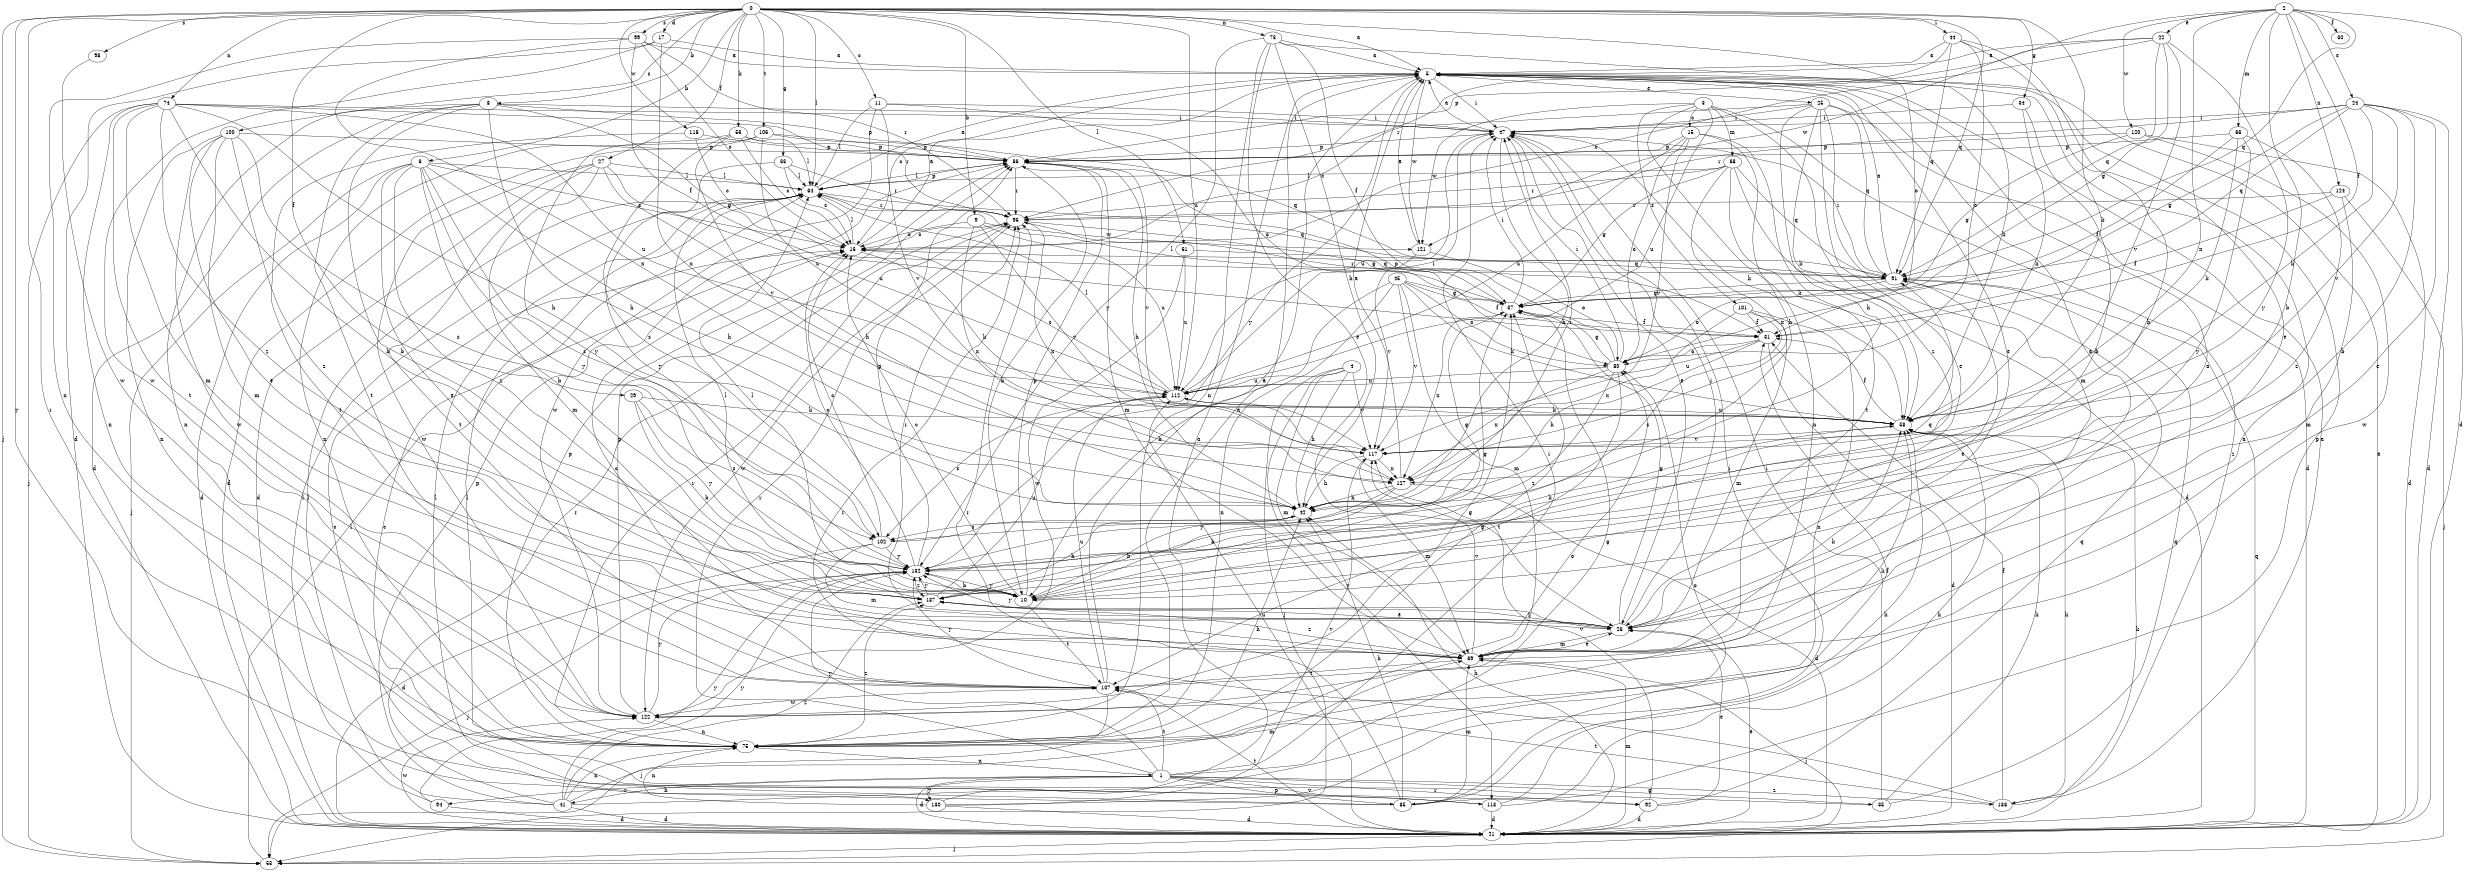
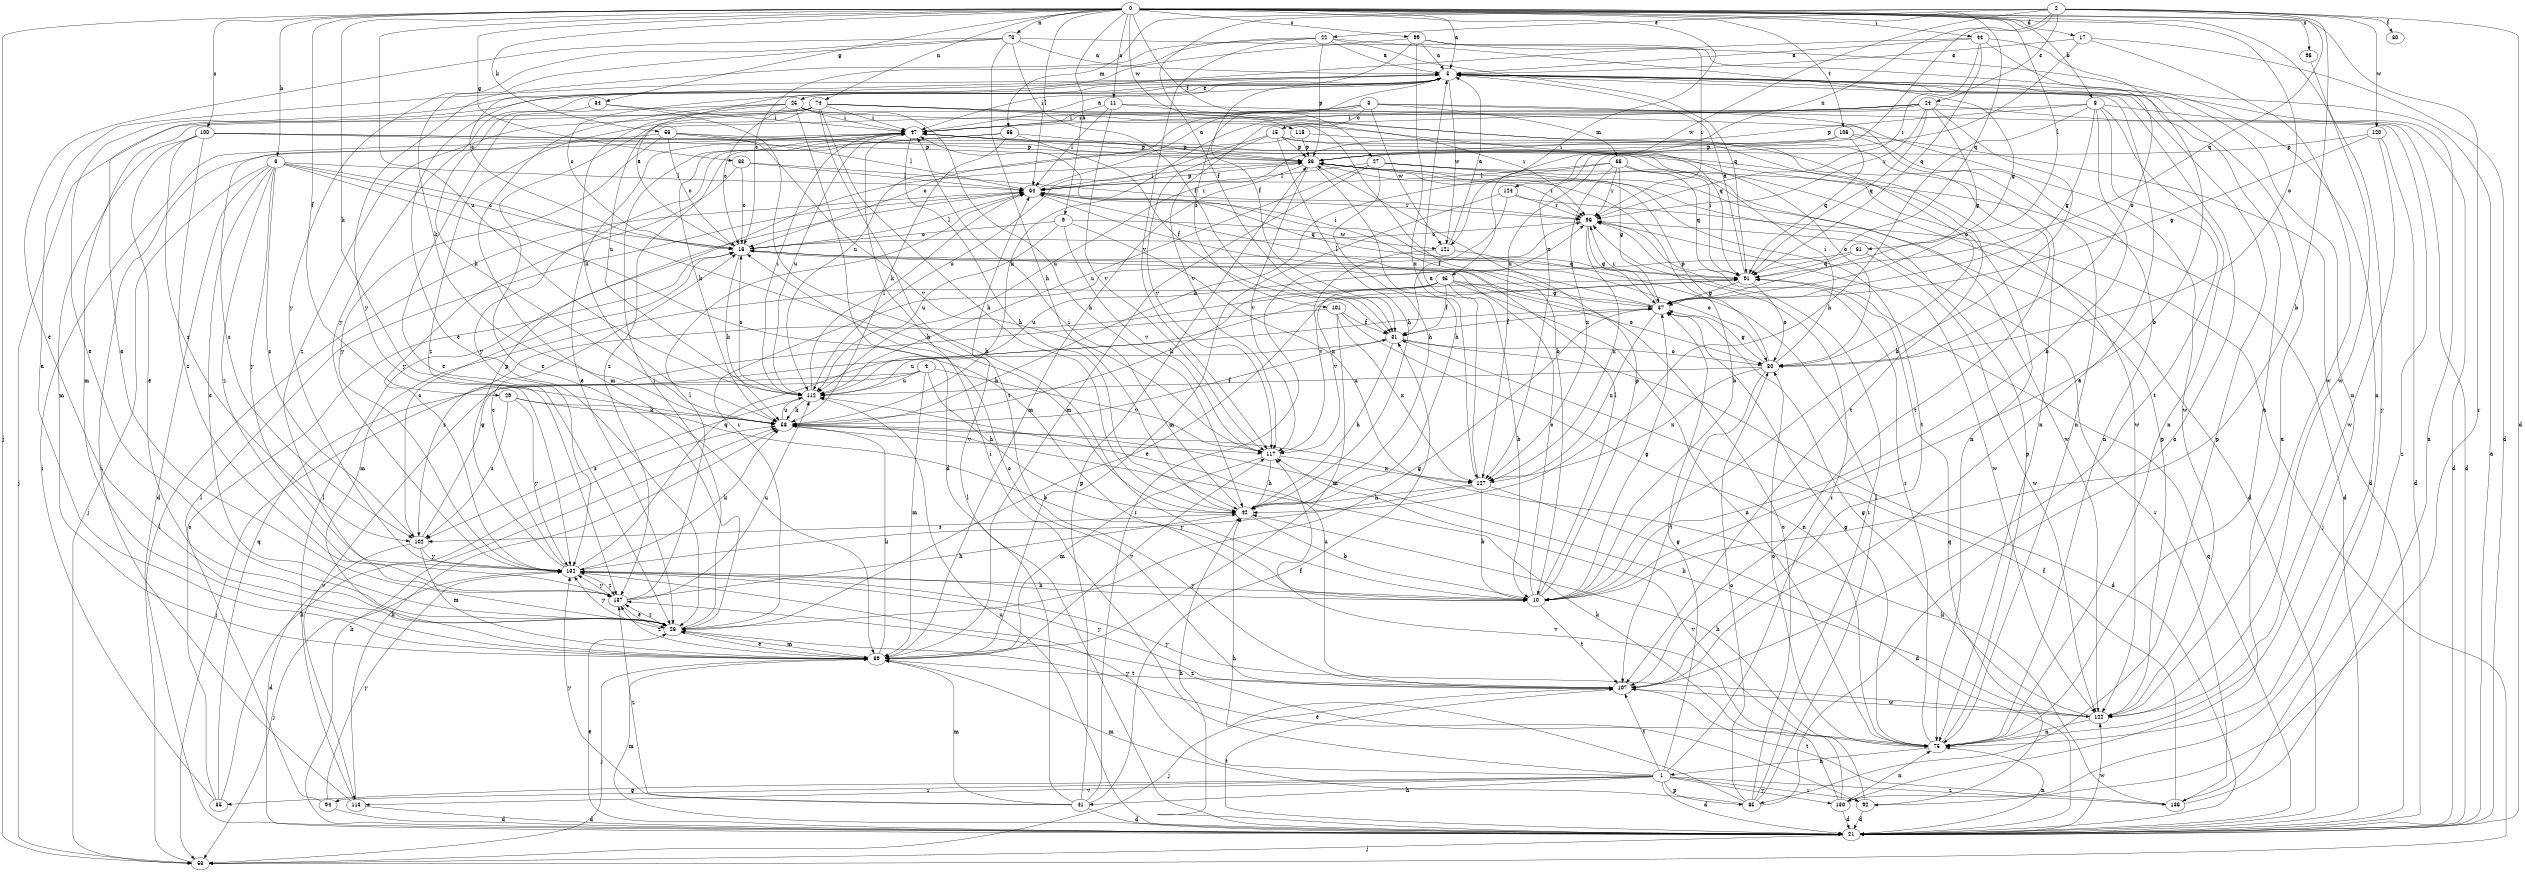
  strict digraph {
    0
    5
    6
    8
    9
    11
    17
    27
    29
    33
    34
    44
    45
    53
    56
    58
    61
    64
    73
    74
    80
    91
    92
    98
    99
    100
    106
    112
    118
    130
    47
    85
    132
    121
    16
    25
    26
    21
    10
    137
    42
    102
    37
    75
    107
    86
    127
    117
    122
    69
    96
    31
    1
    35
    41
    94
    113
    136
    2
    22
    24
    30
    66
    120
    124
    3
    15
    68
    101
    4
    0 -> 5 [label=a]
    0 -> 6 [label=b]
    0 -> 8 [label=b]
    0 -> 9 [label=b]
    0 -> 11 [label=c]
    0 -> 17 [label=d]
    0 -> 27 [label=f]
    0 -> 29 [label=f]
    0 -> 33 [label=g]
    0 -> 34 [label=g]
    0 -> 44 [label=i]
+   0 -> 45 [label=i]
    0 -> 53 [label=j]
    0 -> 56 [label=k]
    0 -> 58 [label=k]
    0 -> 61 [label=l]
    0 -> 64 [label=l]
    0 -> 73 [label=n]
    0 -> 74 [label=n]
    0 -> 80 [label=o]
    0 -> 91 [label=q]
    0 -> 92 [label=r]
    0 -> 98 [label=s]
    0 -> 99 [label=s]
    0 -> 100 [label=s]
    0 -> 106 [label=t]
    0 -> 112 [label=u]
    0 -> 118 [label=w]
    0 -> 130 [label=y]
    5 -> 47 [label=i]
    5 -> 85 [label=p]
    5 -> 132 [label=y]
    5 -> 121 [label=w]
    5 -> 16 [label=c]
    5 -> 25 [label=e]
    5 -> 26 [label=e]
    6 -> 53 [label=j]
    6 -> 64 [label=l]
    6 -> 132 [label=y]
    6 -> 16 [label=c]
    6 -> 26 [label=e]
    6 -> 21 [label=d]
    6 -> 10 [label=b]
    6 -> 137 [label=z]
    6 -> 42 [label=h]
    6 -> 102 [label=s]
    8 -> 47 [label=i]
    8 -> 21 [label=d]
    8 -> 10 [label=b]
    8 -> 42 [label=h]
    8 -> 37 [label=g]
    8 -> 75 [label=n]
    8 -> 107 [label=t]
    8 -> 86 [label=p]
    9 -> 112 [label=u]
    9 -> 121 [label=w]
    9 -> 16 [label=c]
    9 -> 127 [label=x]
    9 -> 117 [label=v]
    11 -> 64 [label=l]
    11 -> 80 [label=o]
    11 -> 47 [label=i]
    11 -> 117 [label=v]
    11 -> 122 [label=w]
    17 -> 5 [label=a]
    17 -> 21 [label=d]
    17 -> 127 [label=x]
    17 -> 122 [label=w]
    27 -> 64 [label=l]
    27 -> 112 [label=u]
    27 -> 21 [label=d]
    27 -> 42 [label=h]
    27 -> 107 [label=t]
    27 -> 122 [label=w]
    27 -> 69 [label=m]
    29 -> 58 [label=k]
    29 -> 132 [label=y]
    29 -> 10 [label=b]
    29 -> 102 [label=s]
    33 -> 64 [label=l]
    33 -> 132 [label=y]
    33 -> 16 [label=c]
    33 -> 96 [label=r]
    34 -> 58 [label=k]
    34 -> 47 [label=i]
    34 -> 10 [label=b]
    44 -> 5 [label=a]
    44 -> 80 [label=o]
    44 -> 91 [label=q]
    44 -> 26 [label=e]
    44 -> 10 [label=b]
    44 -> 96 [label=r]
    45 -> 58 [label=k]
    45 -> 80 [label=o]
    45 -> 10 [label=b]
    45 -> 37 [label=g]
    45 -> 75 [label=n]
    45 -> 117 [label=v]
    45 -> 69 [label=m]
    45 -> 31 [label=f]
    53 -> 64 [label=l]
    56 -> 64 [label=l]
    56 -> 132 [label=y]
    56 -> 16 [label=c]
    56 -> 102 [label=s]
    56 -> 86 [label=p]
    56 -> 117 [label=v]
    58 -> 112 [label=u]
    58 -> 117 [label=v]
    58 -> 31 [label=f]
    61 -> 91 [label=q]
    61 -> 112 [label=u]
    61 -> 122 [label=w]
    64 -> 5 [label=a]
    64 -> 91 [label=q]
    64 -> 86 [label=p]
    64 -> 96 [label=r]
    73 -> 5 [label=a]
    73 -> 58 [label=k]
    73 -> 132 [label=y]
    73 -> 26 [label=e]
    73 -> 42 [label=h]
    73 -> 75 [label=n]
    73 -> 31 [label=f]
    74 -> 53 [label=j]
    74 -> 112 [label=u]
    74 -> 47 [label=i]
    74 -> 10 [label=b]
    74 -> 137 [label=z]
    74 -> 42 [label=h]
    74 -> 75 [label=n]
    74 -> 107 [label=t]
    74 -> 69 [label=m]
    74 -> 96 [label=r]
    80 -> 112 [label=u]
    80 -> 47 [label=i]
-   80 -> 137 [label=z]
    80 -> 37 [label=g]
    80 -> 107 [label=t]
    80 -> 86 [label=p]
    80 -> 127 [label=x]
    91 -> 5 [label=a]
    91 -> 80 [label=o]
    91 -> 47 [label=i]
    91 -> 26 [label=e]
    91 -> 37 [label=g]
    92 -> 91 [label=q]
    92 -> 26 [label=e]
    92 -> 21 [label=d]
    92 -> 117 [label=v]
    98 -> 122 [label=w]
    99 -> 5 [label=a]
    99 -> 16 [label=c]
    99 -> 75 [label=n]
    99 -> 127 [label=x]
    99 -> 96 [label=r]
    99 -> 31 [label=f]
    100 -> 26 [label=e]
    100 -> 137 [label=z]
    100 -> 102 [label=s]
    100 -> 75 [label=n]
    100 -> 86 [label=p]
    100 -> 122 [label=w]
    100 -> 69 [label=m]
    106 -> 91 [label=q]
    106 -> 112 [label=u]
    106 -> 21 [label=d]
    106 -> 75 [label=n]
    106 -> 86 [label=p]
    112 -> 58 [label=k]
    112 -> 64 [label=l]
    112 -> 47 [label=i]
    112 -> 16 [label=c]
    112 -> 102 [label=s]
    118 -> 16 [label=c]
    118 -> 107 [label=t]
    118 -> 86 [label=p]
    130 -> 5 [label=a]
    130 -> 58 [label=k]
    130 -> 21 [label=d]
    130 -> 75 [label=n]
    130 -> 117 [label=v]
    47 -> 5 [label=a]
    47 -> 58 [label=k]
    47 -> 112 [label=u]
    47 -> 26 [label=e]
    47 -> 42 [label=h]
    47 -> 86 [label=p]
    85 -> 5 [label=a]
    85 -> 64 [label=l]
    85 -> 80 [label=o]
    85 -> 16 [label=c]
    85 -> 42 [label=h]
    85 -> 69 [label=m]
    85 -> 96 [label=r]
    132 -> 53 [label=j]
    132 -> 58 [label=k]
    132 -> 91 [label=q]
    132 -> 16 [label=c]
    132 -> 10 [label=b]
    132 -> 137 [label=z]
    132 -> 86 [label=p]
    121 -> 5 [label=a]
    121 -> 80 [label=o]
    121 -> 117 [label=v]
    16 -> 5 [label=a]
    16 -> 58 [label=k]
    16 -> 64 [label=l]
    16 -> 91 [label=q]
    25 -> 58 [label=k]
    25 -> 91 [label=q]
    25 -> 47 [label=i]
    25 -> 16 [label=c]
    25 -> 26 [label=e]
    25 -> 21 [label=d]
    25 -> 42 [label=h]
    25 -> 69 [label=m]
    26 -> 5 [label=a]
    26 -> 47 [label=i]
    26 -> 132 [label=y]
    26 -> 137 [label=z]
    26 -> 37 [label=g]
    26 -> 69 [label=m]
    26 -> 96 [label=r]
    21 -> 5 [label=a]
    21 -> 53 [label=j]
    21 -> 58 [label=k]
    21 -> 91 [label=q]
    21 -> 112 [label=u]
    21 -> 26 [label=e]
    21 -> 42 [label=h]
    21 -> 107 [label=t]
    21 -> 122 [label=w]
    21 -> 69 [label=m]
    10 -> 64 [label=l]
    10 -> 132 [label=y]
    10 -> 16 [label=c]
    10 -> 37 [label=g]
    10 -> 107 [label=t]
    10 -> 86 [label=p]
    137 -> 64 [label=l]
    137 -> 112 [label=u]
    137 -> 132 [label=y]
    137 -> 26 [label=e]
    137 -> 42 [label=h]
    42 -> 47 [label=i]
    42 -> 10 [label=b]
    42 -> 102 [label=s]
    102 -> 132 [label=y]
    102 -> 16 [label=c]
    102 -> 21 [label=d]
    102 -> 37 [label=g]
    102 -> 69 [label=m]
    37 -> 64 [label=l]
    37 -> 47 [label=i]
    37 -> 127 [label=x]
    37 -> 96 [label=r]
    37 -> 31 [label=f]
    75 -> 5 [label=a]
    75 -> 80 [label=o]
    75 -> 137 [label=z]
    75 -> 42 [label=h]
    75 -> 37 [label=g]
    75 -> 86 [label=p]
    75 -> 96 [label=r]
    75 -> 1 [label=n]
    107 -> 5 [label=a]
    107 -> 53 [label=j]
    107 -> 112 [label=u]
    107 -> 132 [label=y]
    107 -> 16 [label=c]
    107 -> 122 [label=w]
    86 -> 64 [label=l]
    86 -> 10 [label=b]
    86 -> 42 [label=h]
    86 -> 117 [label=v]
    86 -> 69 [label=m]
    86 -> 96 [label=r]
    127 -> 5 [label=a]
    127 -> 132 [label=y]
    127 -> 21 [label=d]
    127 -> 10 [label=b]
    127 -> 42 [label=h]
    117 -> 42 [label=h]
    117 -> 127 [label=x]
    117 -> 69 [label=m]
    122 -> 58 [label=k]
    122 -> 132 [label=y]
    122 -> 37 [label=g]
    122 -> 75 [label=n]
    122 -> 86 [label=p]
    69 -> 5 [label=a]
    69 -> 53 [label=j]
    69 -> 58 [label=k]
    69 -> 26 [label=e]
    69 -> 137 [label=z]
    69 -> 107 [label=t]
    69 -> 117 [label=v]
    96 -> 16 [label=c]
    96 -> 37 [label=g]
    96 -> 127 [label=x]
    96 -> 122 [label=w]
    31 -> 80 [label=o]
    31 -> 112 [label=u]
    31 -> 21 [label=d]
    31 -> 42 [label=h]
    1 -> 92 [label=r]
    1 -> 130 [label=y]
    1 -> 47 [label=i]
    1 -> 85 [label=p]
    1 -> 132 [label=y]
    1 -> 21 [label=d]
    1 -> 37 [label=g]
    1 -> 107 [label=t]
    1 -> 96 [label=r]
    1 -> 35 [label=g]
    1 -> 41 [label=h]
    1 -> 94 [label=r]
    1 -> 113 [label=v]
    1 -> 136 [label=z]
    35 -> 58 [label=k]
    35 -> 91 [label=q]
    35 -> 47 [label=i]
    35 -> 16 [label=c]
    41 -> 64 [label=l]
    41 -> 132 [label=y]
    41 -> 21 [label=d]
    41 -> 137 [label=z]
-   41 -> 75 [label=n]
+   21 -> 75 [label=n]
    41 -> 86 [label=p]
    41 -> 69 [label=m]
    41 -> 96 [label=r]
    41 -> 31 [label=f]
    94 -> 64 [label=l]
    94 -> 132 [label=y]
    94 -> 21 [label=d]
    113 -> 58 [label=k]
    113 -> 64 [label=l]
    113 -> 47 [label=i]
    113 -> 21 [label=d]
    136 -> 5 [label=a]
    136 -> 58 [label=k]
    136 -> 107 [label=t]
    136 -> 96 [label=r]
    136 -> 31 [label=f]
    2 -> 91 [label=q]
    2 -> 121 [label=w]
    2 -> 21 [label=d]
    2 -> 10 [label=b]
    2 -> 127 [label=x]
    2 -> 31 [label=f]
    2 -> 22 [label=e]
    2 -> 24 [label=e]
    2 -> 30 [label=f]
    2 -> 66 [label=m]
    2 -> 120 [label=w]
    2 -> 124 [label=x]
    22 -> 5 [label=a]
    22 -> 91 [label=q]
    22 -> 132 [label=y]
    22 -> 16 [label=c]
    22 -> 37 [label=g]
    22 -> 86 [label=p]
    22 -> 117 [label=v]
    24 -> 58 [label=k]
    24 -> 91 [label=q]
    24 -> 47 [label=i]
    24 -> 26 [label=e]
    24 -> 21 [label=d]
    24 -> 10 [label=b]
    24 -> 37 [label=g]
    24 -> 117 [label=v]
    24 -> 96 [label=r]
    66 -> 58 [label=k]
    66 -> 132 [label=y]
    66 -> 137 [label=z]
    66 -> 86 [label=p]
    66 -> 31 [label=f]
    120 -> 21 [label=d]
    120 -> 37 [label=g]
    120 -> 86 [label=p]
    120 -> 122 [label=w]
    124 -> 53 [label=j]
    124 -> 69 [label=m]
    124 -> 96 [label=r]
    124 -> 31 [label=f]
    3 -> 112 [label=u]
    3 -> 121 [label=w]
    3 -> 137 [label=z]
    3 -> 75 [label=n]
    3 -> 136 [label=z]
    3 -> 15 [label=c]
    3 -> 68 [label=m]
    3 -> 101 [label=s]
    15 -> 80 [label=o]
    15 -> 112 [label=u]
    15 -> 42 [label=h]
    15 -> 107 [label=t]
    15 -> 86 [label=p]
    15 -> 117 [label=v]
    68 -> 58 [label=k]
    68 -> 64 [label=l]
    68 -> 91 [label=q]
    68 -> 21 [label=d]
    68 -> 37 [label=g]
    68 -> 127 [label=x]
    68 -> 96 [label=r]
    101 -> 102 [label=s]
    101 -> 75 [label=n]
    101 -> 127 [label=x]
    101 -> 69 [label=m]
    101 -> 31 [label=f]
    4 -> 53 [label=j]
    4 -> 112 [label=u]
    4 -> 42 [label=h]
    4 -> 117 [label=v]
    4 -> 69 [label=m]
    4 -> 113 [label=v]
  }
